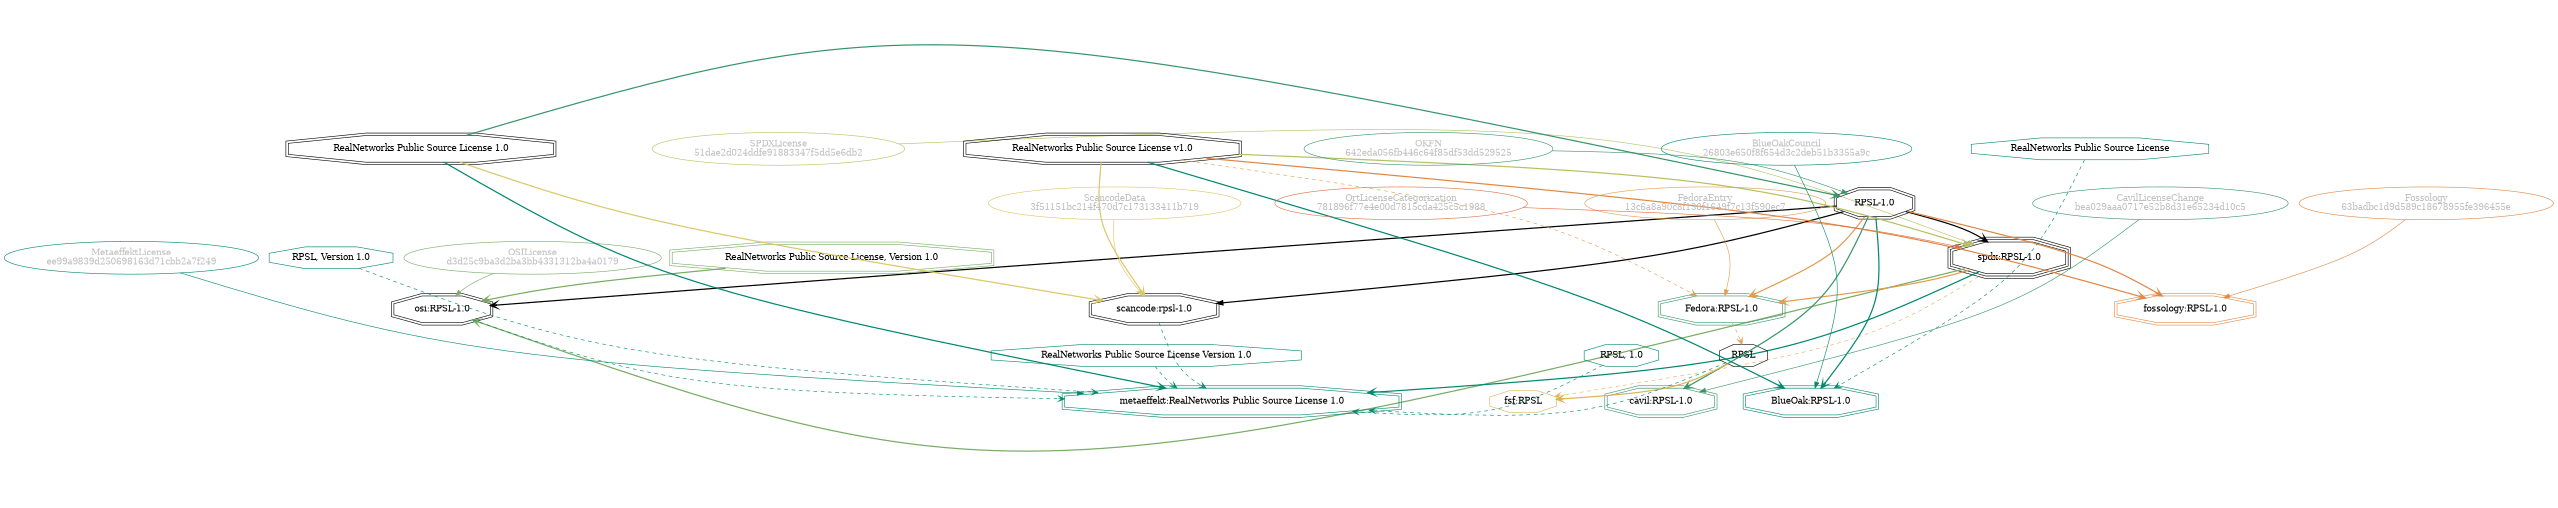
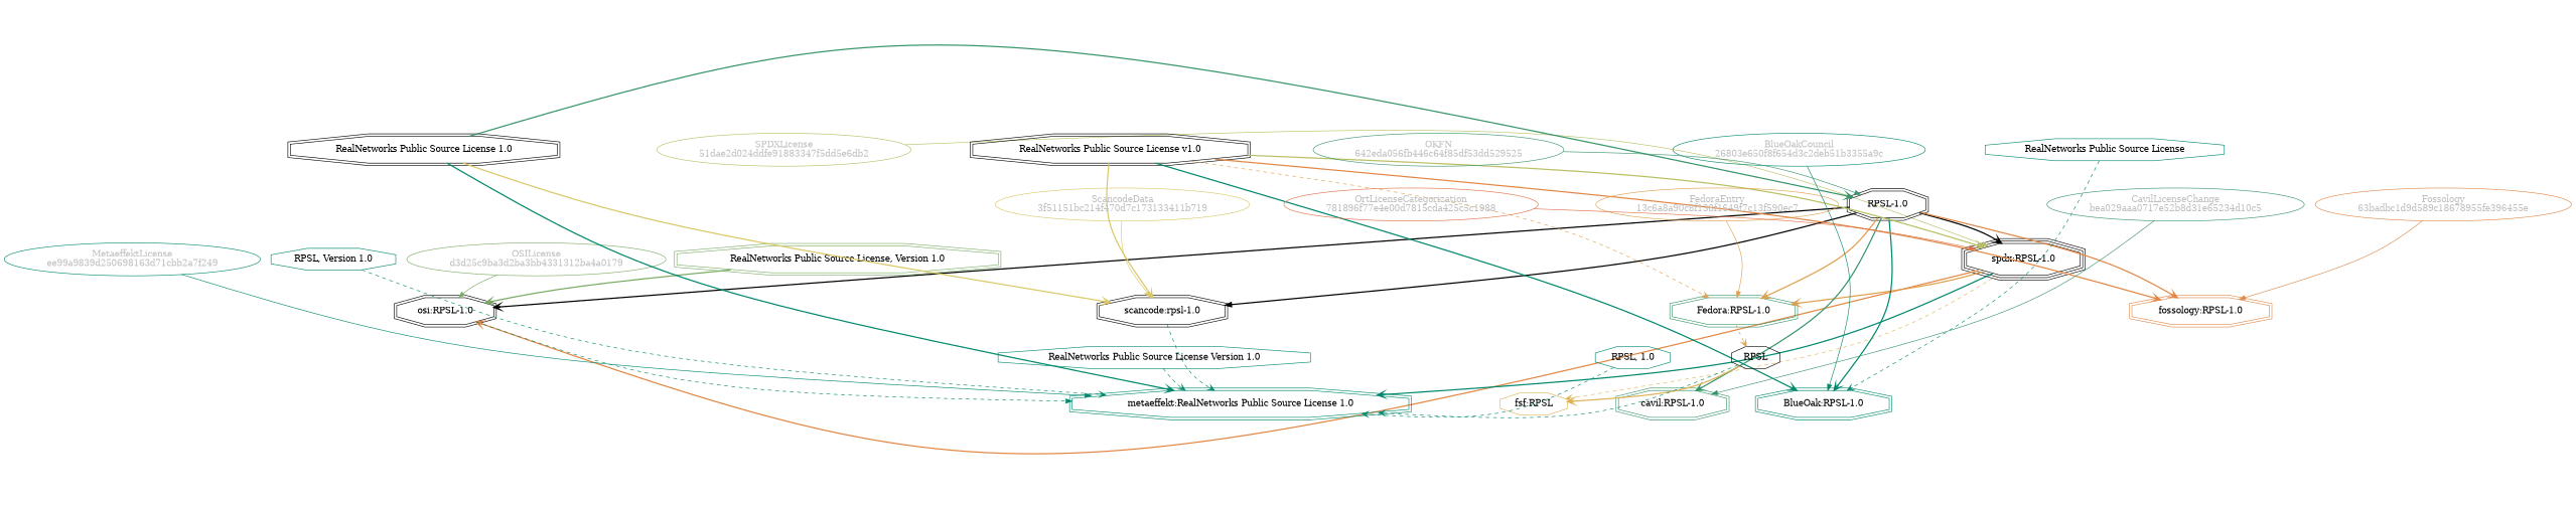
  strict digraph {
    splines=curved
    node [color="#00876c" shape=doubleoctagon]
    edge [color="#00876c" weight=0.5 arrowhead=vee style=bold]
    n1 [color="#b8bf62" fillcolor="beige;1" fontcolor=gray label="SPDXLicense\n51dae2d024ddfe91883347f5dd5e6db2" shape=ellipse]
    n2 [label="spdx:RPSL-1.0" shape=tripleoctagon color=""]
    n3 [label="osi:RPSL-1.0" color=""]
    n4 [color="#379469" label="Fedora:RPSL-1.0"]
    n5 [color="#deb256" label="fsf:RPSL" shape=octagon]
    n6 [label="metaeffekt:RealNetworks Public Source License 1.0"]
    n7 [label="RPSL-1.0" color=""]
    n8 [label="BlueOak:RPSL-1.0"]
    n9 [label="scancode:rpsl-1.0" color=""]
    n10 [color="#e18745" label="fossology:RPSL-1.0"]
    n11 [color="#379469" label="cavil:RPSL-1.0"]
    n12 [label="RealNetworks Public Source License v1.0" color=""]
    n13 [color="#78ab63" fillcolor="beige;1" fontcolor=gray label="OSILicense\nd3d25c9ba3d2ba3bb4331312ba4a0179" shape=ellipse]
    n14 [color="#78ab63" label="RealNetworks Public Source License, Version 1.0"]
    n15 [color="#e09d4b" fillcolor="beige;1" fontcolor=gray label="FedoraEntry\n13c6a8a90c8f138f1649f7c13f590ec7" shape=ellipse]
    n16 [label=RPSL shape=octagon color=""]
    n17 [fillcolor="beige;1" fontcolor=gray label="BlueOakCouncil\n26803e650f8f654d3c2deb51b3355a9c" shape=ellipse]
    n18 [label="RealNetworks Public Source License" shape=octagon]
    n19 [color="#dac767" fillcolor="beige;1" fontcolor=gray label="ScancodeData\n3f51151bc214f470d7c173133411b719" shape=ellipse]
    n20 [label="RealNetworks Public Source License 1.0" color=""]
    n21 [color="#e18745" fillcolor="beige;1" fontcolor=gray label="Fossology\n63badbc1d9d589c18678955fe396455e" shape=ellipse]
    n22 [color="#379469" fillcolor="beige;1" fontcolor=gray label="OKFN\n642eda056fb446c64f85df53dd529525" shape=ellipse]
    n23 [color="#e06f45" fillcolor="beige;1" fontcolor=gray label="OrtLicenseCategorization\n781896f77e4e00d7815cda425c5c1988" shape=ellipse]
    n24 [color="#379469" fillcolor="beige;1" fontcolor=gray label="CavilLicenseChange\nbea029aaa0717e52b8d31e65234d10c5" shape=ellipse]
    n25 [fillcolor="beige;1" fontcolor=gray label="MetaeffektLicense\nee99a9839d250698163d71cbb2a7f249" shape=ellipse]
    n26 [label="RPSL, Version 1.0" shape=octagon]
    n27 [label="RPSL, 1.0" shape=octagon]
    n28 [label="RealNetworks Public Source License Version 1.0" shape=octagon]
    n1 -> n2 [color="#b8bf62" arrowhead="" style=""]
-   n2 -> n3 [color="#78ab63" weight=0.7]
+   n2 -> n3 [color="#e18745" weight=0.7]
    n2 -> n4 [color="#e09d4b" weight=0.7]
    n2 -> n5 [color="#deb256" style=dashed]
    n2 -> n6 [weight=0.7]
-   n3 -> n6 [style=dashed]
+   n3 -> n6 [arrowhead=normal style=dashed]
    n7 -> n2 [weight=0.7 color=""]
    n7 -> n3 [weight=0.7 color=""]
    n7 -> n4 [color="#e09d4b" weight=0.7]
    n7 -> n8 [weight=0.7]
    n7 -> n9 [arrowhead=normal weight=0.7 color=""]
    n7 -> n10 [color="#e18745" weight=0.7]
    n7 -> n11 [color="#379469" weight=0.7]
    n9 -> n6 [style=dashed]
    n12 -> n2 [color="#b8bf62" weight=0.7]
    n12 -> n4 [color="#e09d4b" style=dashed]
    n12 -> n8 [weight=0.7]
    n12 -> n9 [color="#dac767" weight=0.7]
    n12 -> n10 [color="#e18745" weight=0.7]
    n13 -> n3 [color="#78ab63" arrowhead="" style=""]
    n14 -> n3 [color="#78ab63" weight=0.7]
    n15 -> n4 [color="#e09d4b" arrowhead="" style=""]
-   n4 -> n16 [color="#e09d4b" style=dashed]
+   n16 -> n4 [color="#e09d4b" style=dashed]
    n16 -> n5 [color="#deb256" weight=0.7]
    n16 -> n6 [style=dashed]
    n17 -> n8 [arrowhead="" style=""]
    n18 -> n8 [style=dashed]
    n19 -> n9 [color="#dac767" arrowhead="" style=""]
    n20 -> n6 [weight=0.7]
    n20 -> n7 [color="#379469" weight=0.7]
    n20 -> n9 [color="#dac767" weight=0.7]
    n21 -> n10 [color="#e18745" arrowhead="" style=""]
    n22 -> n7 [color="#379469" arrowhead="" style=""]
    n23 -> n2 [color="#e06f45" arrowhead="" style=""]
    n24 -> n11 [color="#379469" arrowhead="" style=""]
    n25 -> n6 [arrowhead="" style=""]
    n26 -> n6 [style=dashed]
    n27 -> n6 [style=dashed]
    n28 -> n6 [style=dashed]
  }
